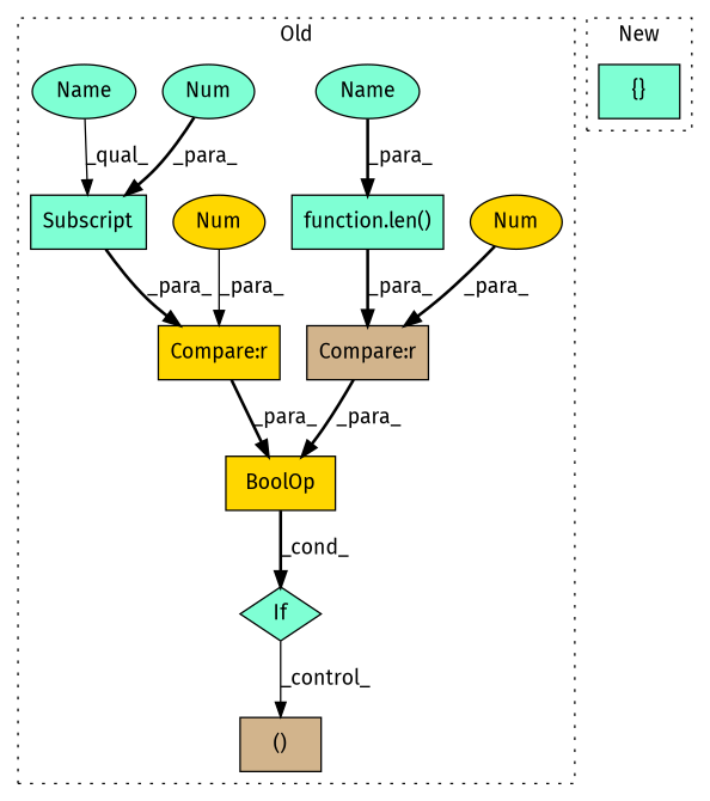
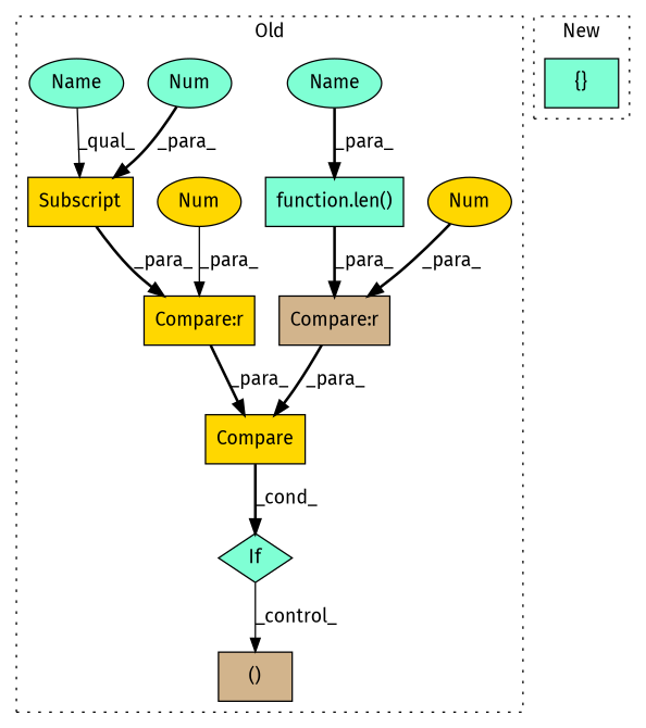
  digraph {
    fontname="Fira Sans"
    node [a=76 fillcolor=aquamarine fontname="Fira Sans" l=1 s=12635 shape=box style=filled]
    edge [fontname="Fira Sans" style=bold]
-   n1 [a=72 fillcolor=gold l=30 label=BoolOp]
+   n1 [a=72 fillcolor=gold l=30 label=Compare]
    n2 [a=96 l="3,14" label=If s="12632,12665" shape=diamond]
    n3 [a=40 fillcolor=gold l=12 label="Compare:r" s=12653]
    n4 [fillcolor=gold label=Num s=12664 shape=ellipse]
    n5 [a=40 fillcolor=tan l=13 label="Compare:r"]
    n6 [a=54 fillcolor=tan l=2 label="()" s=12688]
-   n7 [a=63 l="9,0" label=Subscript s="12653,0"]
+   n7 [a=63 fillcolor=gold l="9,0" label=Subscript s="12653,0"]
    n8 [a=75 l="4,1" label="function.len()" s="12635,12645"]
    n9 [label=Num s=12660 shape=ellipse]
    n10 [fillcolor=gold label=Num s=12647 shape=ellipse]
    n11 [a=87 l=6 label=Name s=12639 shape=ellipse]
    n12 [a=87 l=6 label=Name s=12653 shape=ellipse]
    n13 [a=59 l="2,1" label="{}" s="4330,4330"]
    subgraph cluster_1 {
      label=Old
      style=dotted
      n1
      n2
      n3
      n4
      n5
      n6
      n7
      n8
      n9
      n10
      n11
      n12
    }
    subgraph cluster_2 {
      label=New
      style=dotted
      n13
    }
    n1 -> n2 [label=_cond_]
    n2 -> n6 [label=_control_ style=solid]
    n3 -> n1 [label=_para_]
    n4 -> n3 [label=_para_ style=solid]
    n5 -> n1 [label=_para_]
    n7 -> n3 [label=_para_]
    n8 -> n5 [label=_para_]
    n9 -> n7 [label=_para_]
    n10 -> n5 [label=_para_]
    n11 -> n8 [label=_para_]
    n12 -> n7 [label=_qual_ style=solid]
  }
